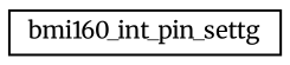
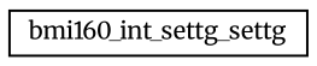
  digraph {
    rankdir=LR
    fontname=Merriweather
-   n1 [color=black fillcolor=white fontname=Merriweather fontsize=10 height=0.2 label=bmi160_int_pin_settg shape=record style=filled width=0.4]
+   n1 [color=black fillcolor=white fontname=Merriweather fontsize=10 height=0.2 label=bmi160_int_settg_settg shape=record style=filled width=0.4]
  }
